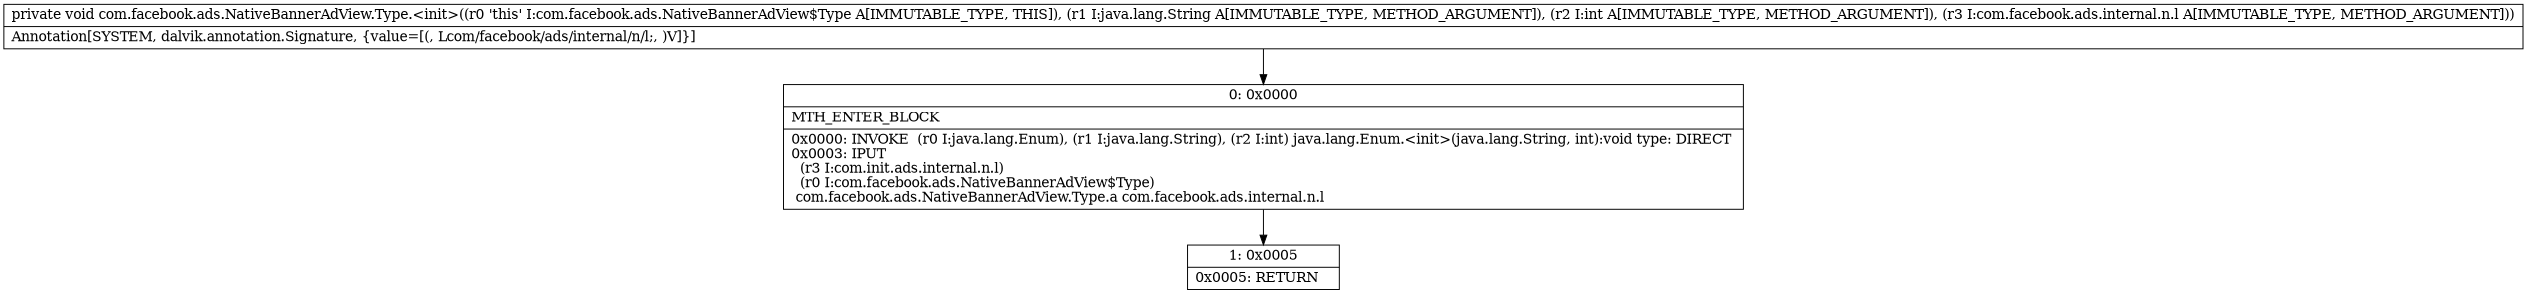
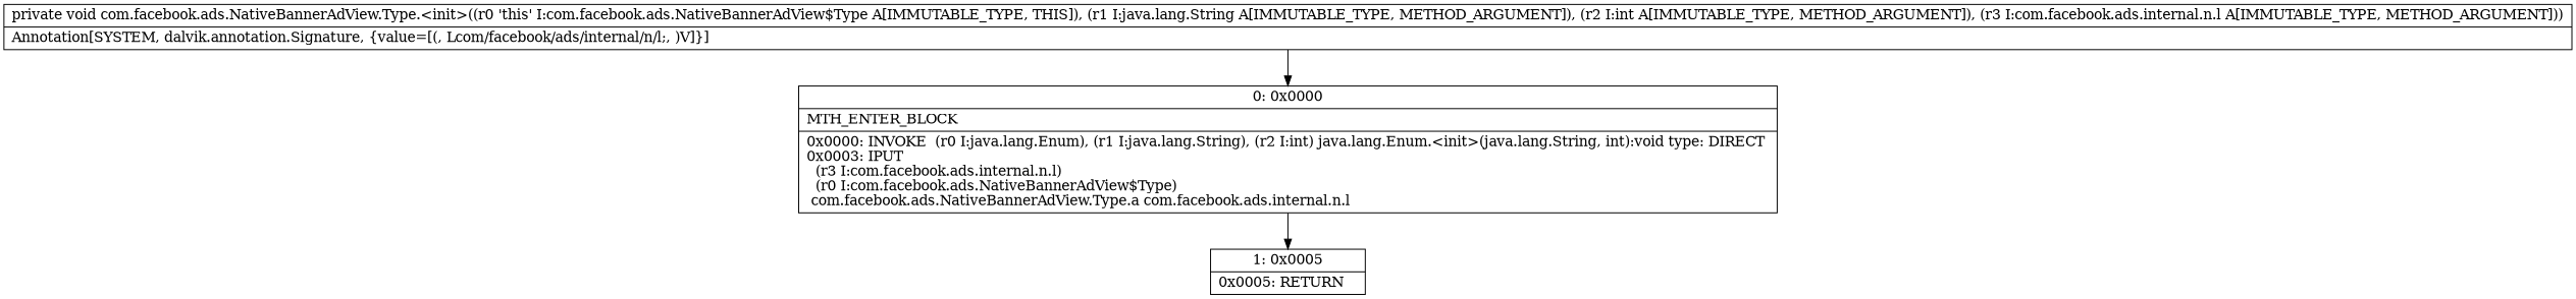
  digraph {
    node [shape=record]
-   n1 [label="{0\:\ 0x0000|MTH_ENTER_BLOCK\l|0x0000: INVOKE  (r0 I:java.lang.Enum), (r1 I:java.lang.String), (r2 I:int) java.lang.Enum.\<init\>(java.lang.String, int):void type: DIRECT \l0x0003: IPUT  \l  (r3 I:com.init.ads.internal.n.l)\l  (r0 I:com.facebook.ads.NativeBannerAdView$Type)\l com.facebook.ads.NativeBannerAdView.Type.a com.facebook.ads.internal.n.l \l}"]
+   n1 [label="{0\:\ 0x0000|MTH_ENTER_BLOCK\l|0x0000: INVOKE  (r0 I:java.lang.Enum), (r1 I:java.lang.String), (r2 I:int) java.lang.Enum.\<init\>(java.lang.String, int):void type: DIRECT \l0x0003: IPUT  \l  (r3 I:com.facebook.ads.internal.n.l)\l  (r0 I:com.facebook.ads.NativeBannerAdView$Type)\l com.facebook.ads.NativeBannerAdView.Type.a com.facebook.ads.internal.n.l \l}"]
    n2 [label="{1\:\ 0x0005|0x0005: RETURN   \l}"]
    n3 [label="{private void com.facebook.ads.NativeBannerAdView.Type.\<init\>((r0 'this' I:com.facebook.ads.NativeBannerAdView$Type A[IMMUTABLE_TYPE, THIS]), (r1 I:java.lang.String A[IMMUTABLE_TYPE, METHOD_ARGUMENT]), (r2 I:int A[IMMUTABLE_TYPE, METHOD_ARGUMENT]), (r3 I:com.facebook.ads.internal.n.l A[IMMUTABLE_TYPE, METHOD_ARGUMENT]))  | Annotation[SYSTEM, dalvik.annotation.Signature, \{value=[(, Lcom\/facebook\/ads\/internal\/n\/l;, )V]\}]\l}"]
    n1 -> n2
    n3 -> n1
  }
